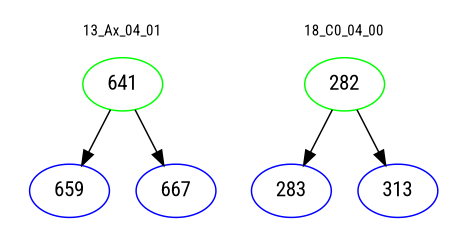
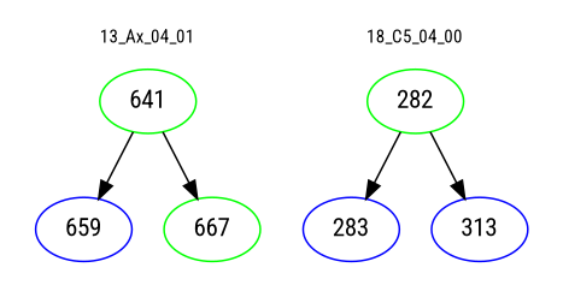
  digraph {
    fontname="Roboto Condensed"
    node [color=green fontname="Roboto Condensed"]
    edge [color=black fontname="Roboto Condensed"]
    n1 [label=641]
    n2 [color=blue label=659]
-   n3 [color=blue label=667]
+   n3 [label=667]
    n4 [label=282]
    n5 [color=blue label=283]
    n6 [color=blue label=313]
    subgraph cluster_1 {
      color=white
      fontsize=10
      label="13_Ax_04_01"
      n1
      n2
      n3
    }
    subgraph cluster_2 {
      color=white
      fontsize=10
-     label="18_C0_04_00"
+     label="18_C5_04_00"
      n4
      n5
      n6
    }
    n1 -> n2
    n1 -> n3
    n4 -> n5
    n4 -> n6
  }
